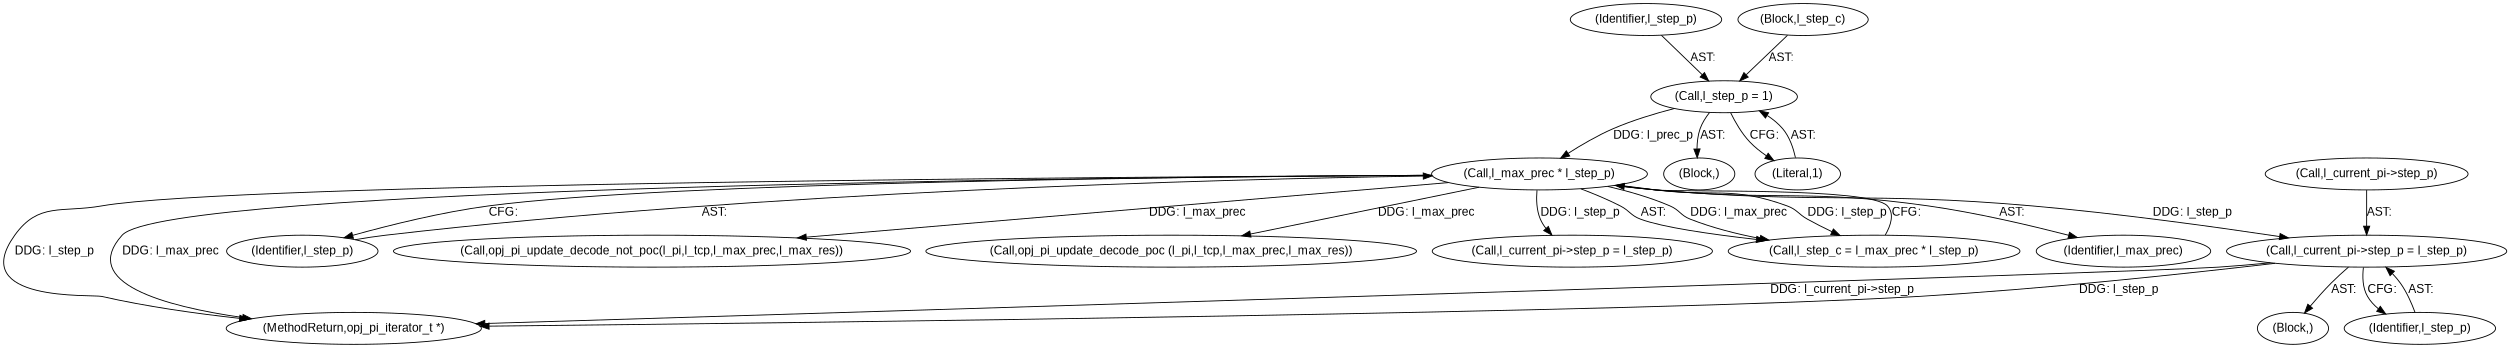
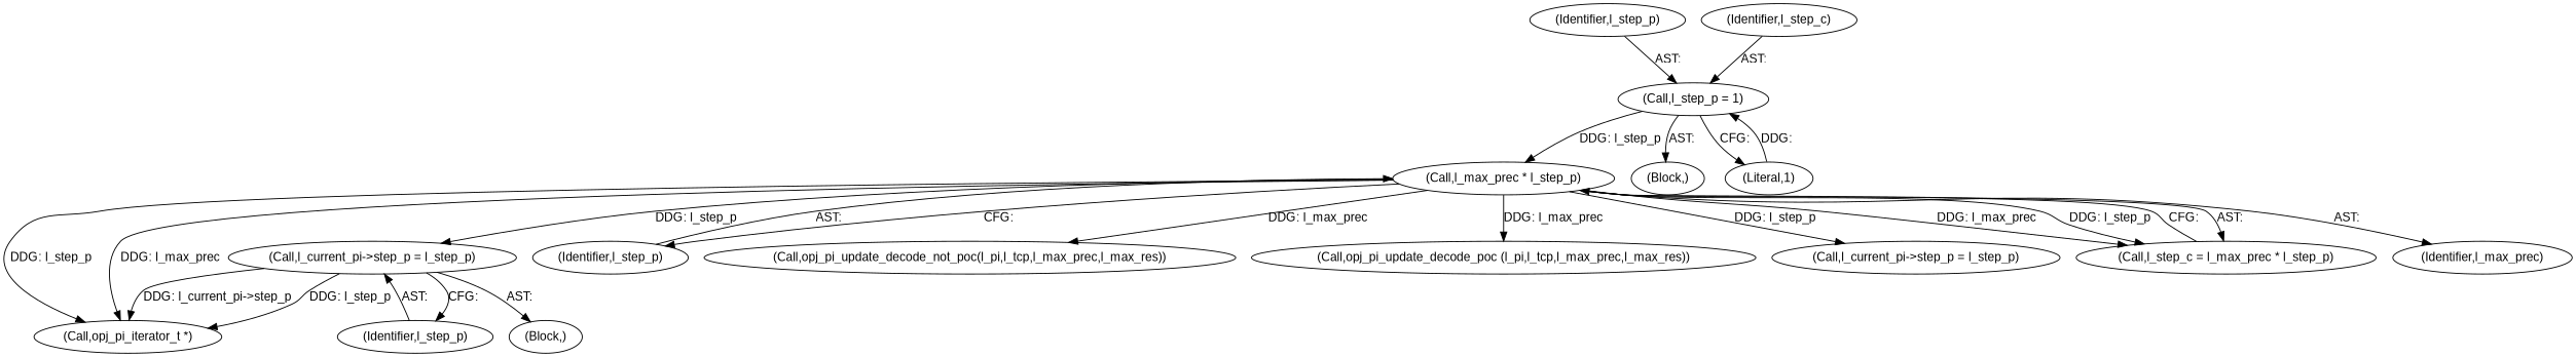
  digraph {
    fontname="Liberation Sans"
    node [fontname="Liberation Sans"]
    edge [fontname="Liberation Sans"]
    n1 [label="(Call,l_current_pi->step_p = l_step_p)"]
    n2 [label="(Identifier,l_step_p)"]
-   n3 [label="(MethodReturn,opj_pi_iterator_t *)"]
+   n3 [label="(Call,opj_pi_iterator_t *)"]
    n4 [label="(Block,)"]
    n5 [label="(Call,l_max_prec * l_step_p)"]
    n6 [label="(Identifier,l_step_p)"]
    n7 [label="(Call,opj_pi_update_decode_not_poc(l_pi,l_tcp,l_max_prec,l_max_res))"]
    n8 [label="(Call,opj_pi_update_decode_poc (l_pi,l_tcp,l_max_prec,l_max_res))"]
    n9 [label="(Call,l_current_pi->step_p = l_step_p)"]
    n10 [label="(Call,l_step_c = l_max_prec * l_step_p)"]
    n11 [label="(Identifier,l_max_prec)"]
    n12 [label="(Call,l_step_p = 1)"]
    n13 [label="(Block,)"]
    n14 [label="(Literal,1)"]
-   n15 [label="(Call,l_current_pi->step_p)"]
    n16 [label="(Identifier,l_step_p)"]
-   n17 [label="(Block,l_step_c)"]
+   n17 [label="(Identifier,l_step_c)"]
    n1 -> n2 [label="CFG: "]
    n1 -> n3 [label="DDG: l_current_pi->step_p"]
    n1 -> n3 [label="DDG: l_step_p"]
    n1 -> n4 [label="AST: "]
    n2 -> n1 [label="AST: "]
    n5 -> n1 [label="DDG: l_step_p"]
    n5 -> n3 [label="DDG: l_step_p"]
    n5 -> n3 [label="DDG: l_max_prec"]
    n5 -> n6 [label="CFG: "]
    n5 -> n7 [label="DDG: l_max_prec"]
    n5 -> n8 [label="DDG: l_max_prec"]
    n5 -> n9 [label="DDG: l_step_p"]
    n5 -> n10 [label="AST: "]
    n5 -> n10 [label="DDG: l_max_prec"]
    n5 -> n10 [label="DDG: l_step_p"]
    n5 -> n11 [label="AST: "]
    n6 -> n5 [label="AST: "]
    n10 -> n5 [label="CFG: "]
-   n12 -> n5 [label="DDG: l_prec_p"]
+   n12 -> n5 [label="DDG: l_step_p"]
    n12 -> n13 [label="AST: "]
    n12 -> n14 [label="CFG: "]
-   n14 -> n12 [label="AST: "]
-   n15 -> n1 [label="AST: "]
+   n14 -> n12 [label="DDG: "]
    n16 -> n12 [label="AST: "]
    n17 -> n12 [label="AST: "]
  }
